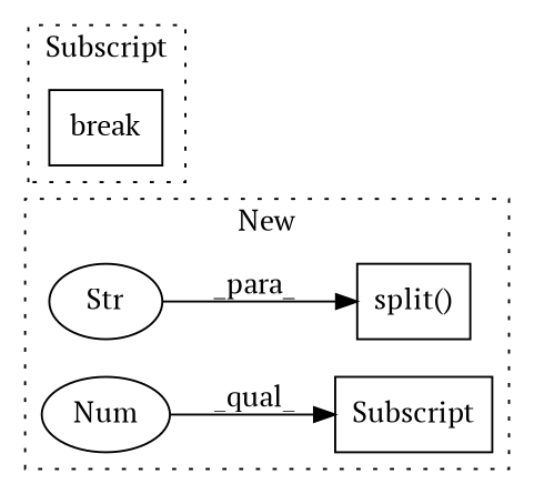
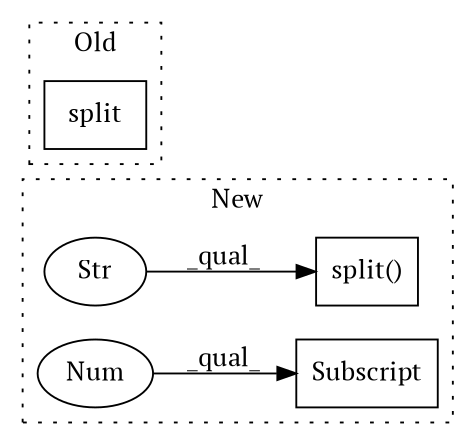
  digraph {
    fontname="PT Serif"
    rankdir=LR
    node [fontname="PT Serif" shape=box]
    edge [fontname="PT Serif"]
    n1 [a=75 l="13,1" label="split()" s="6082,6121"]
    n2 [a=66 l=26 label=Str s=6095 shape=ellipse]
    n3 [a=63 l="43,0" label=Subscript s="6082,0"]
    n4 [a=76 l=1 label=Num s=6123 shape=ellipse]
-   n5 [a=94 l=5 label=break s=6915]
+   n5 [a=94 l=5 label=split s=6915]
    subgraph cluster_1 {
      label=New
      style=dotted
      n1
      n2
      n3
      n4
    }
    subgraph cluster_2 {
-     label=Subscript
+     label=Old
      style=dotted
      n5
    }
-   n2 -> n1 [label=_para_]
+   n2 -> n1 [label=_qual_]
    n4 -> n3 [label=_qual_]
  }
